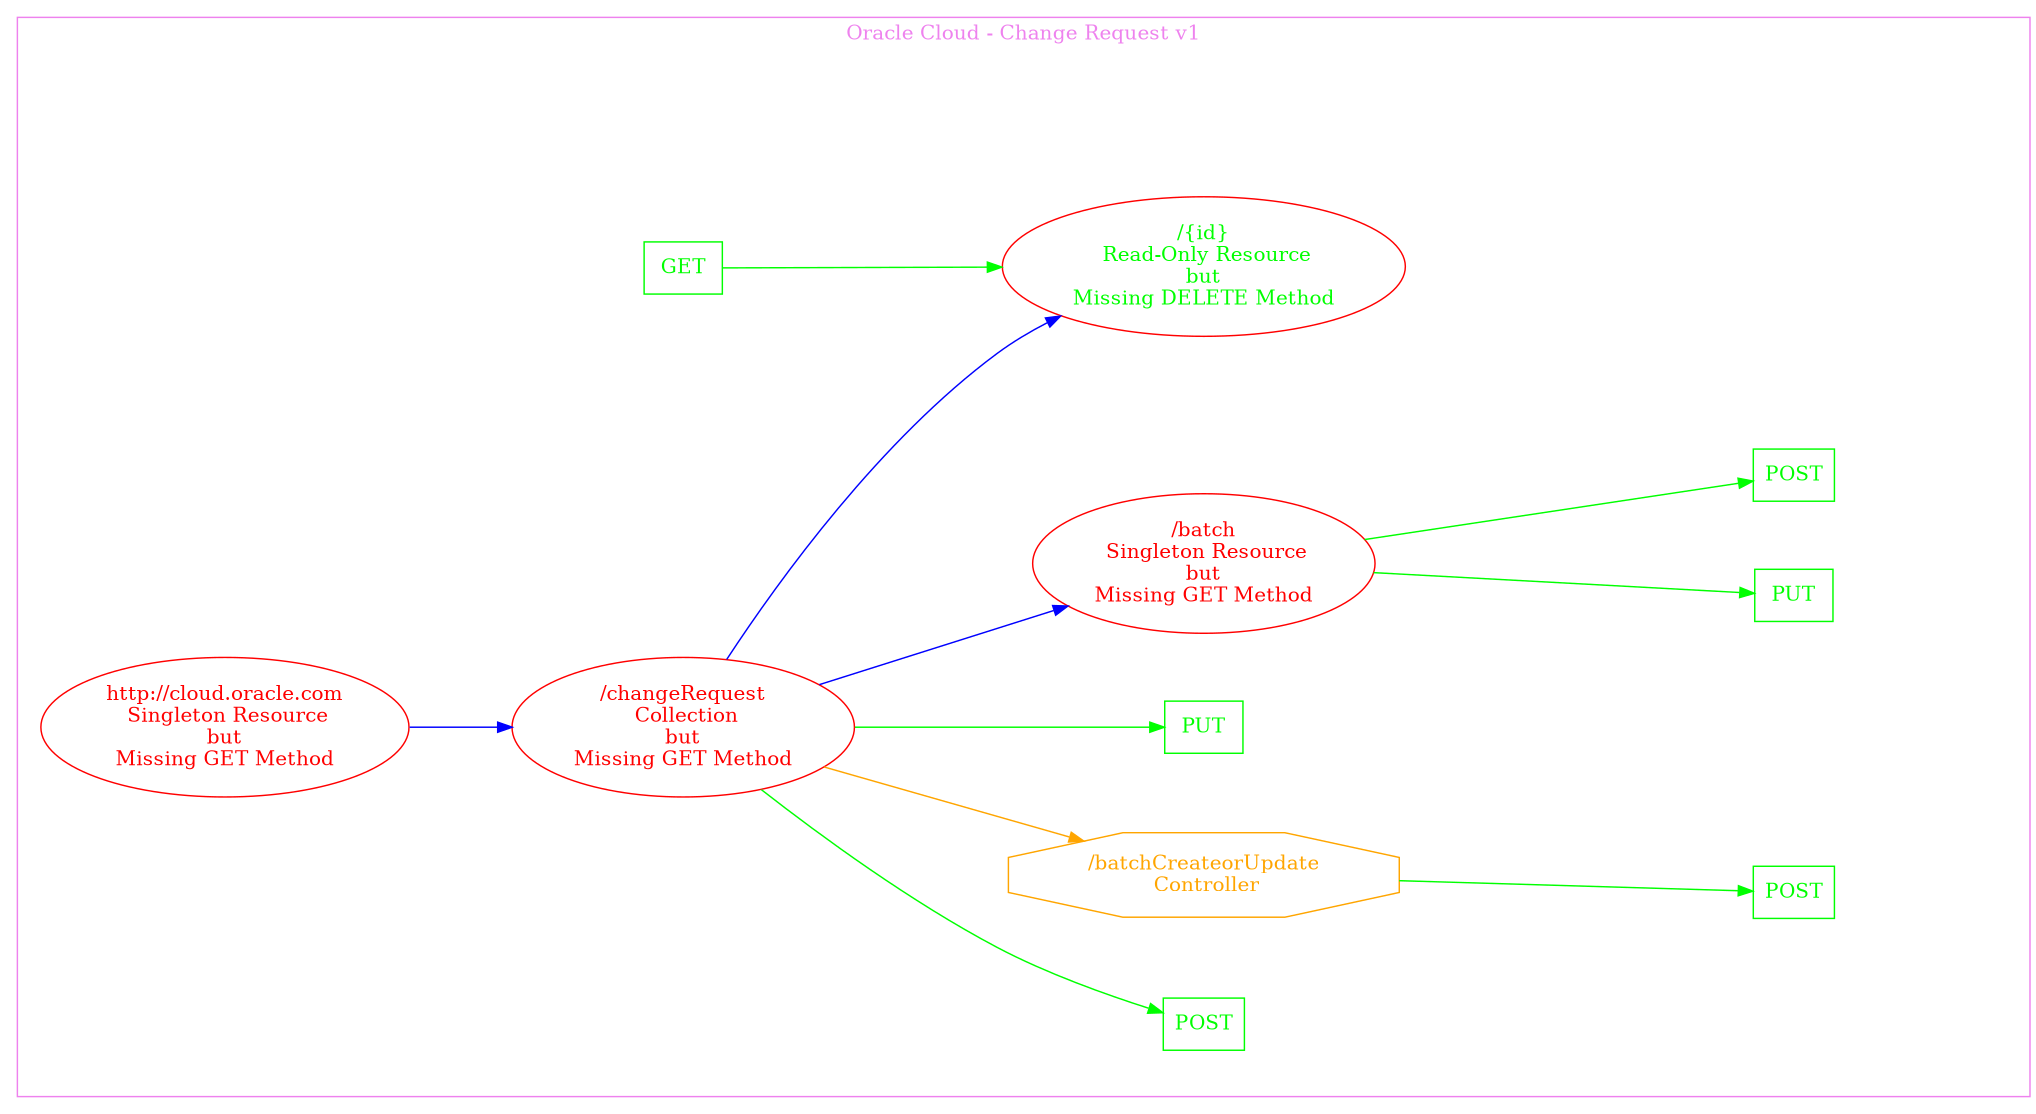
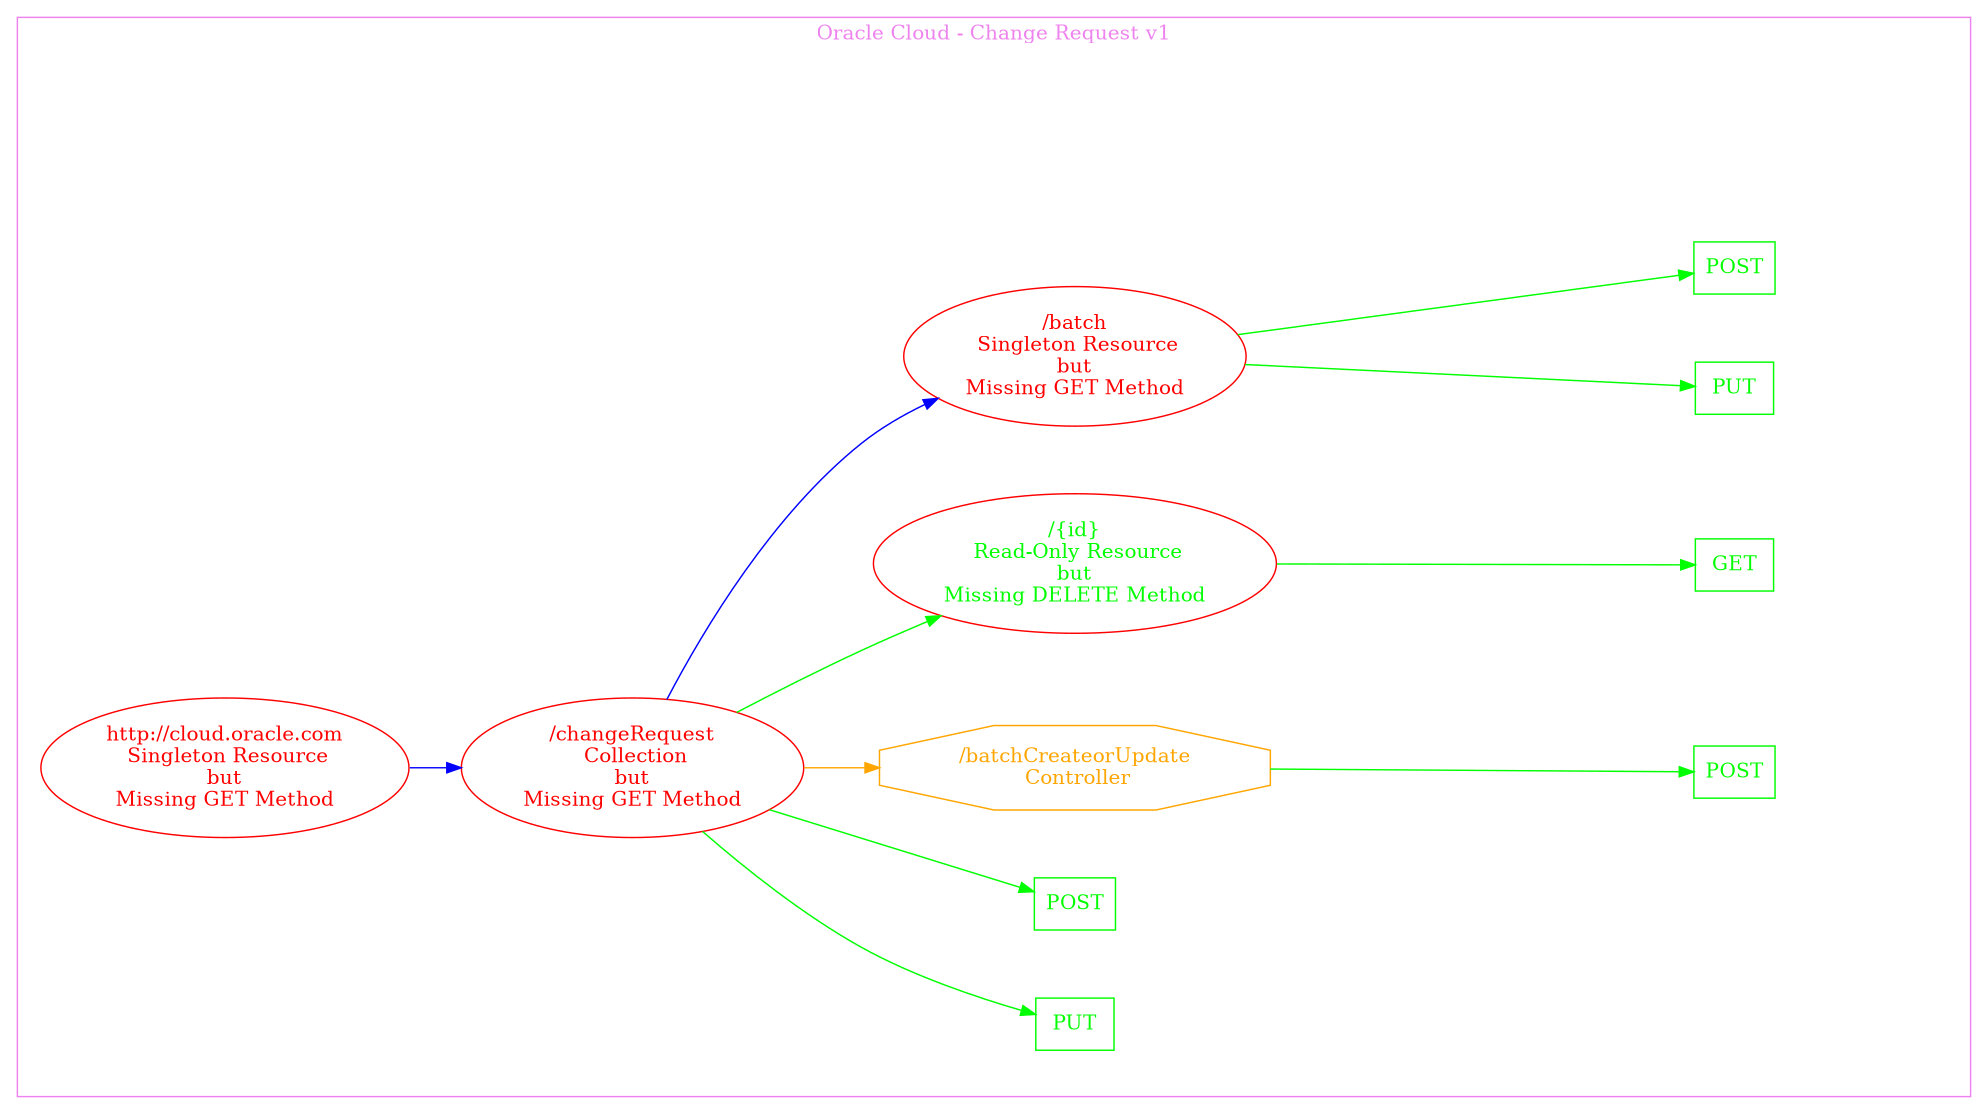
  digraph {
    rankdir=LR
    node [color=green fontcolor=green shape=box]
    edge [color=green fontcolor=green]
    n1 [label=PUT]
    n2 [label=POST]
    n3 [label=POST]
    n4 [color=orange fontcolor=orange label="/batchCreateorUpdate\n Controller" shape=octagon]
    n5 [label=GET]
    n6 [color=red label="/{id}\n Read-Only Resource\nbut\nMissing DELETE Method" shape=ellipse]
    n7 [label=PUT]
    n8 [label=POST]
    n9 [color=red fontcolor=red label="/batch\n Singleton Resource\nbut\nMissing GET Method" shape=ellipse]
    n10 [color=red fontcolor=red label="/changeRequest\n Collection\nbut\nMissing GET Method" shape=ellipse]
    n11 [color=red fontcolor=red label="http://cloud.oracle.com\n Singleton Resource\nbut\nMissing GET Method" shape=ellipse]
    subgraph cluster_1 {
      color=violet
      fontcolor=violet
      label="Oracle Cloud - Change Request v1"
      subgraph cluster_2 {
        color=white
        fontcolor=white
        label="Oracle Cloud - Change Request v1"
        n11
        subgraph cluster_3 {
          color=white
          fontcolor=white
          label="Oracle Cloud - Change Request v1"
          n10
          subgraph cluster_4 {
            color=white
            fontcolor=white
            label="Oracle Cloud - Change Request v1"
            n1
          }
          subgraph cluster_5 {
            color=white
            fontcolor=white
            label="Oracle Cloud - Change Request v1"
            n2
          }
          subgraph cluster_6 {
            color=white
            fontcolor=white
            label="Oracle Cloud - Change Request v1"
            n4
            subgraph cluster_7 {
              color=white
              fontcolor=white
              label="Oracle Cloud - Change Request v1"
              n3
            }
          }
          subgraph cluster_8 {
            color=white
            fontcolor=white
            label="Oracle Cloud - Change Request v1"
            n6
            subgraph cluster_9 {
              color=white
              fontcolor=white
              label="Oracle Cloud - Change Request v1"
              n5
            }
          }
          subgraph cluster_10 {
            color=white
            fontcolor=white
            label="Oracle Cloud - Change Request v1"
            n9
            subgraph cluster_11 {
              color=white
              fontcolor=white
              label="Oracle Cloud - Change Request v1"
              n7
            }
            subgraph cluster_12 {
              color=white
              fontcolor=white
              label="Oracle Cloud - Change Request v1"
              n8
            }
          }
        }
      }
    }
    n4 -> n3
-   n5 -> n6
+   n6 -> n5
    n9 -> n7
    n9 -> n8
    n10 -> n1
    n10 -> n2
    n10 -> n4 [color=orange fontcolor=orange]
-   n10 -> n6 [color=blue fontcolor=blue]
+   n10 -> n6 [fontcolor=blue]
    n10 -> n9 [color=blue fontcolor=blue]
    n11 -> n10 [color=blue fontcolor=blue]
  }
